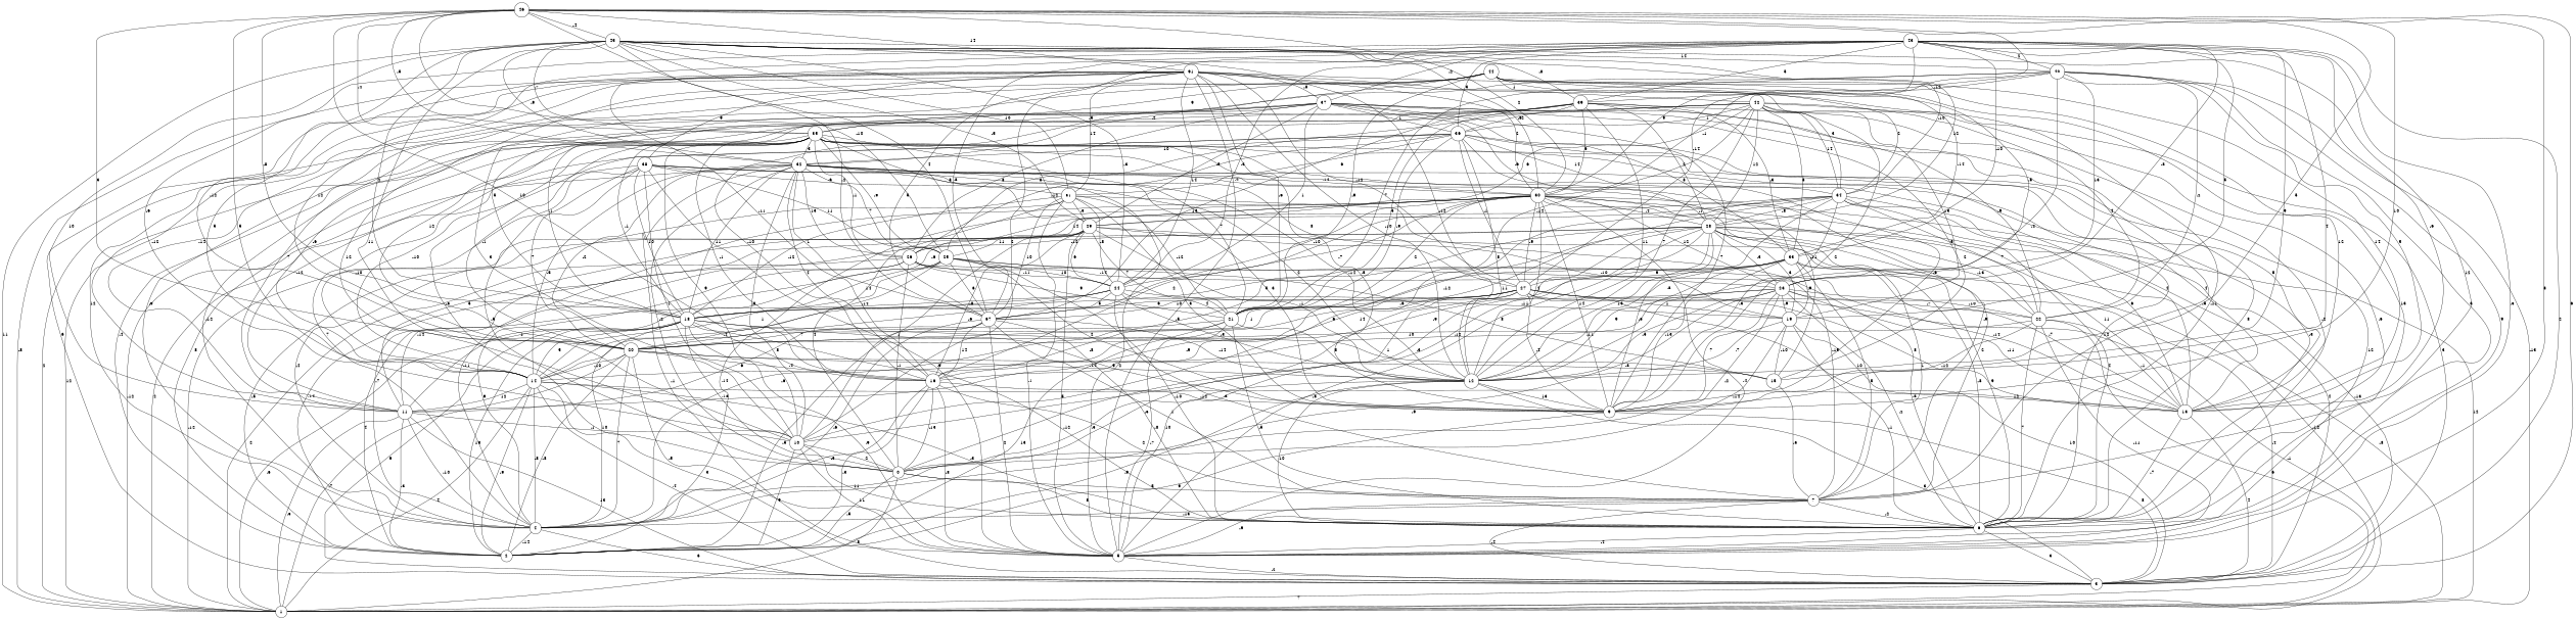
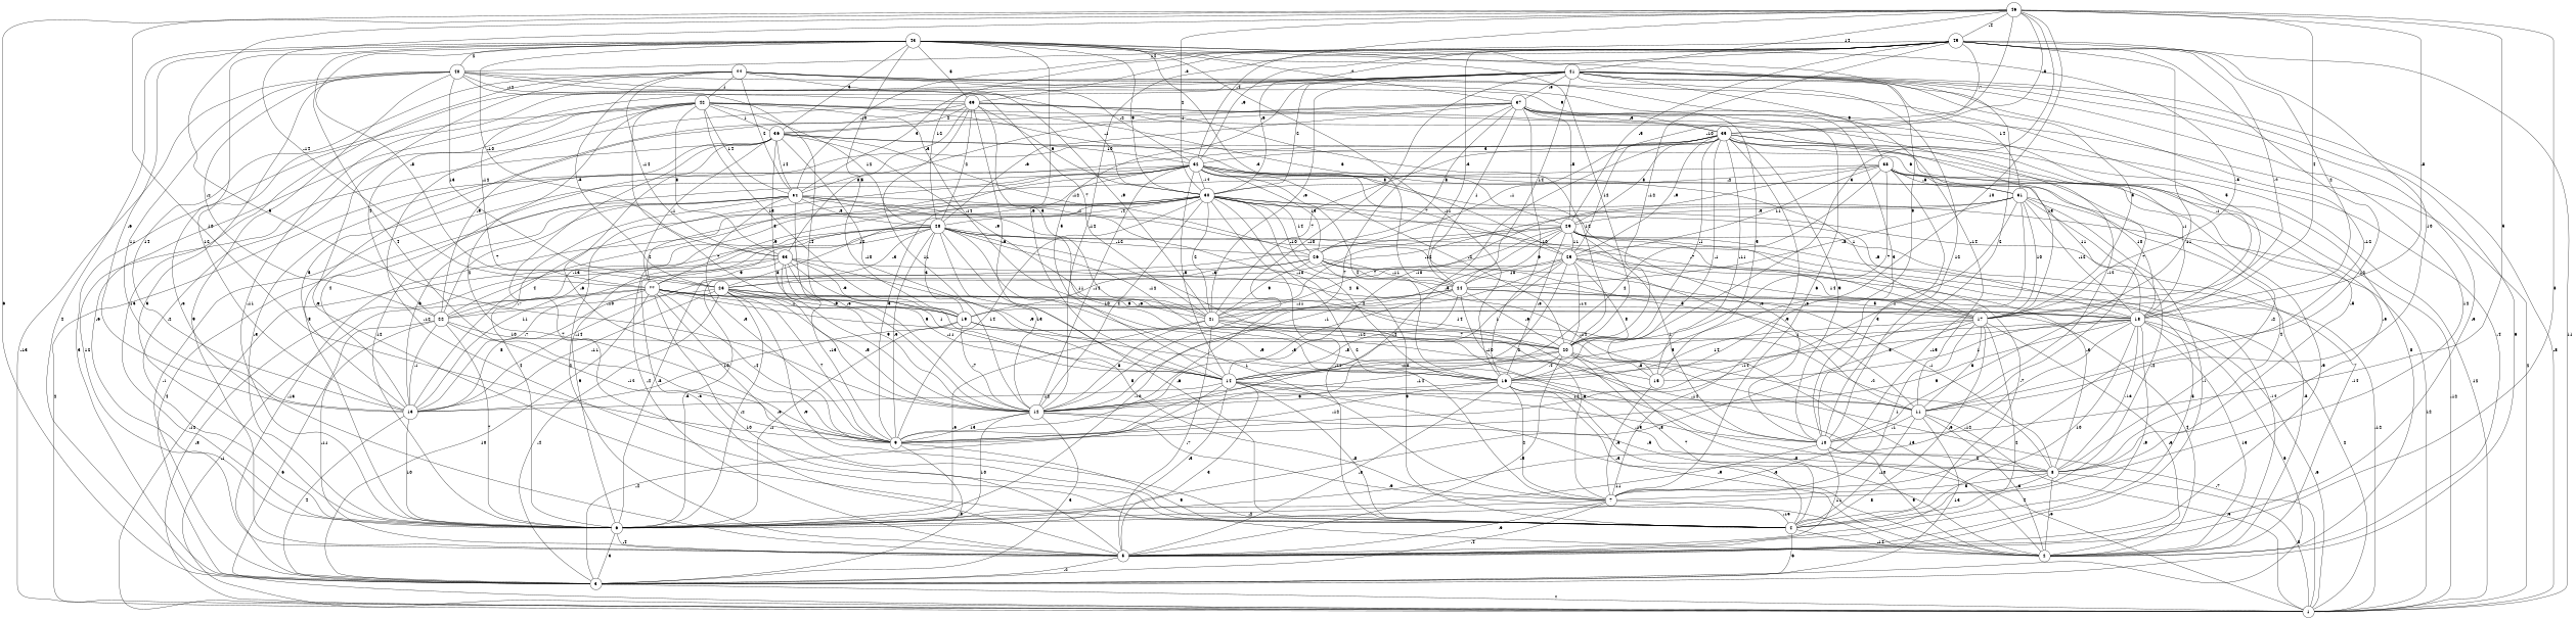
  graph {
    fontname="Helvetica,Arial,sans-serif"
    node [shape=circle]
    46
    3
    5
    9
    10
    12
    16
-   17 [label=67]
+   17
    18
    20
    25
-   27
+   27 [label=77]
    30
    32
    35
-   41 [label=91]
+   41
    45
    1
    2
    6
-   8 [label=0]
+   8
    7
    4
    11
    14
    15
    24
    13
    19
    22
    28
    21
    23
    26
    29
    31
    34
    37
    38
    39
    40
    36
    33
    44
    42
    43
    46 -- 3 [label=6]
    46 -- 5 [label=8]
    46 -- 9 [label=10]
    46 -- 10 [label=5]
    46 -- 12 [label=5]
    46 -- 16 [label=10]
    46 -- 17 [label=4]
    46 -- 18 [label=-8]
    46 -- 20 [label=3]
    46 -- 25 [label=-10]
    46 -- 27 [label=-14]
    46 -- 30 [label=2]
    46 -- 32 [label=-4]
    46 -- 35 [label=-5]
    46 -- 41 [label=14]
    46 -- 45 [label=-4]
    3 -- 1 [label=7]
    5 -- 3 [label=-2]
    9 -- 3 [label=8]
    9 -- 2 [label=9]
    10 -- 5 [label=11]
    10 -- 2 [label=9]
    10 -- 6 [label=11]
    10 -- 8 [label=2]
    12 -- 3 [label=3]
    12 -- 9 [label=13]
    12 -- 2 [label=-9]
    12 -- 6 [label=10]
    12 -- 8 [label=-5]
    16 -- 5 [label=-8]
    16 -- 9 [label=-12]
+   16 -- 12 [label=6]
    16 -- 2 [label=-3]
    16 -- 8 [label=-13]
    16 -- 7 [label=2]
    16 -- 4 [label=-3]
    17 -- 5 [label=2]
    17 -- 12 [label=-14]
    17 -- 16 [label=14]
    17 -- 2 [label=-5]
    17 -- 6 [label=-8]
    17 -- 7 [label=1]
    17 -- 4 [label=-6]
    17 -- 11 [label=6]
    18 -- 3 [label=6]
    18 -- 5 [label=-9]
    18 -- 9 [label=9]
    18 -- 16 [label=8]
    18 -- 1 [label=-6]
    18 -- 2 [label=13]
    18 -- 6 [label=-12]
    18 -- 8 [label=-13]
    18 -- 4 [label=10]
    18 -- 14 [label=5]
    18 -- 15 [label=1]
    20 -- 5 [label=-5]
    20 -- 12 [label=-14]
    20 -- 16 [label=-4]
    20 -- 1 [label=-7]
    20 -- 2 [label=-8]
    20 -- 4 [label=7]
    20 -- 14 [label=-10]
    20 -- 15 [label=-8]
    25 -- 9 [label=2]
    25 -- 17 [label=6]
    25 -- 18 [label=14]
    25 -- 20 [label=-14]
    25 -- 6 [label=-10]
    25 -- 11 [label=1]
    25 -- 14 [label=1]
    25 -- 15 [label=8]
    25 -- 24 [label=10]
    25 -- 13 [label=-14]
    27 -- 3 [label=10]
    27 -- 5 [label=10]
    27 -- 9 [label=-4]
    27 -- 17 [label=10]
    27 -- 18 [label=6]
    27 -- 20 [label=6]
    27 -- 1 [label=-1]
    27 -- 4 [label=-5]
    27 -- 11 [label=-9]
    27 -- 13 [label=8]
    27 -- 19 [label=1]
    27 -- 22 [label=-7]
    30 -- 3 [label=-13]
    30 -- 5 [label=-4]
    30 -- 9 [label=14]
    30 -- 12 [label=4]
    30 -- 16 [label=2]
    30 -- 17 [label=-7]
    30 -- 18 [label=-6]
    30 -- 27 [label=-9]
    30 -- 1 [label=12]
    30 -- 2 [label=-14]
    30 -- 7 [label=2]
    30 -- 4 [label=-11]
    30 -- 24 [label=-10]
    30 -- 22 [label=2]
    30 -- 28 [label=-4]
    30 -- 21 [label=2]
    30 -- 23 [label=12]
    30 -- 26 [label=14]
    32 -- 3 [label=-1]
    32 -- 5 [label=2]
    32 -- 9 [label=3]
    32 -- 10 [label=-8]
    32 -- 12 [label=-14]
    32 -- 16 [label=4]
    32 -- 17 [label=1]
    32 -- 18 [label=11]
    32 -- 20 [label=-2]
    32 -- 25 [label=7]
    32 -- 27 [label=8]
    32 -- 30 [label=-14]
    32 -- 1 [label=2]
    32 -- 8 [label=-2]
    32 -- 14 [label=-5]
    32 -- 13 [label=4]
    32 -- 26 [label=13]
    35 -- 9 [label=-5]
    35 -- 10 [label=9]
    35 -- 16 [label=-1]
    35 -- 18 [label=-1]
    35 -- 20 [label=-1]
    35 -- 25 [label=-9]
    35 -- 32 [label=3]
    35 -- 1 [label=12]
    35 -- 2 [label=8]
    35 -- 6 [label=12]
    35 -- 8 [label=-5]
    35 -- 7 [label=-9]
    35 -- 11 [label=-12]
    35 -- 15 [label=-11]
    35 -- 13 [label=5]
    35 -- 21 [label=7]
    35 -- 26 [label=-1]
    35 -- 29 [label=8]
    41 -- 3 [label=6]
    41 -- 5 [label=-5]
    41 -- 10 [label=12]
    41 -- 12 [label=-10]
    41 -- 17 [label=5]
    41 -- 27 [label=-12]
    41 -- 30 [label=2]
    41 -- 1 [label=-8]
    41 -- 6 [label=-11]
    41 -- 4 [label=12]
    41 -- 11 [label=-12]
    41 -- 14 [label=5]
    41 -- 24 [label=14]
    41 -- 13 [label=12]
    41 -- 21 [label=-6]
    41 -- 31 [label=14]
    41 -- 34 [label=3]
    41 -- 37 [label=-8]
    41 -- 38 [label=9]
    45 -- 10 [label=11]
    45 -- 12 [label=-12]
    45 -- 17 [label=-2]
    45 -- 18 [label=2]
    45 -- 20 [label=-12]
    45 -- 30 [label=-6]
    45 -- 32 [label=-9]
    45 -- 35 [label=-7]
    45 -- 1 [label=11]
    45 -- 7 [label=12]
    45 -- 11 [label=10]
    45 -- 24 [label=-3]
    45 -- 28 [label=12]
    45 -- 29 [label=-5]
-   45 -- 31 [label=10]
    45 -- 34 [label=-10]
    45 -- 39 [label=-8]
    45 -- 40 [label=14]
    6 -- 3 [label=3]
    6 -- 5 [label=-4]
    8 -- 1 [label=8]
    8 -- 2 [label=-5]
    8 -- 6 [label=8]
    8 -- 7 [label=5]
    7 -- 3 [label=-4]
    7 -- 5 [label=-9]
    7 -- 6 [label=-2]
    7 -- 4 [label=-13]
    4 -- 3 [label=6]
    4 -- 2 [label=-14]
    11 -- 3 [label=13]
    11 -- 10 [label=-1]
    11 -- 1 [label=-3]
    11 -- 2 [label=-3]
    11 -- 4 [label=-10]
    14 -- 3 [label=-4]
    14 -- 5 [label=3]
    14 -- 1 [label=4]
    14 -- 2 [label=-9]
    14 -- 6 [label=-3]
    14 -- 4 [label=-8]
    14 -- 11 [label=12]
    14 -- 13 [label=12]
    15 -- 7 [label=-5]
    24 -- 12 [label=-3]
    24 -- 17 [label=5]
    24 -- 20 [label=-6]
    24 -- 2 [label=4]
    24 -- 7 [label=-6]
    24 -- 14 [label=-4]
    24 -- 19 [label=-11]
    24 -- 21 [label=4]
    13 -- 3 [label=4]
-   13 -- 6 [label=-7]
+   13 -- 6 [label=10]
    19 -- 12 [label=-7]
    19 -- 6 [label=-1]
    19 -- 8 [label=-14]
    19 -- 15 [label=-10]
    19 -- 13 [label=10]
    22 -- 5 [label=-11]
    22 -- 9 [label=-12]
    22 -- 20 [label=10]
    22 -- 1 [label=6]
    22 -- 6 [label=7]
    22 -- 13 [label=-1]
    28 -- 5 [label=-3]
    28 -- 9 [label=-5]
    28 -- 10 [label=-12]
    28 -- 12 [label=13]
    28 -- 20 [label=-12]
    28 -- 1 [label=-12]
    28 -- 2 [label=-14]
    28 -- 6 [label=9]
    28 -- 8 [label=-3]
    28 -- 7 [label=1]
    28 -- 4 [label=-6]
    28 -- 13 [label=11]
    28 -- 19 [label=3]
    28 -- 22 [label=-13]
    28 -- 23 [label=-3]
    28 -- 26 [label=-12]
    21 -- 5 [label=-7]
    21 -- 12 [label=8]
    21 -- 16 [label=-8]
    21 -- 20 [label=7]
    21 -- 2 [label=13]
    21 -- 6 [label=-5]
    23 -- 3 [label=-4]
    23 -- 9 [label=7]
    23 -- 12 [label=-5]
    23 -- 18 [label=-6]
    23 -- 6 [label=-2]
    23 -- 8 [label=-2]
    23 -- 4 [label=-9]
    23 -- 14 [label=-11]
    23 -- 13 [label=-11]
    23 -- 19 [label=-9]
    23 -- 22 [label=-10]
    26 -- 1 [label=2]
    26 -- 6 [label=-5]
    26 -- 8 [label=-1]
    26 -- 4 [label=9]
    26 -- 11 [label=-14]
    26 -- 24 [label=-11]
    26 -- 21 [label=9]
-   26 -- 23 [label=-14]
+   26 -- 23 [label=-3]
    29 -- 5 [label=5]
    29 -- 10 [label=1]
    29 -- 12 [label=-1]
    29 -- 16 [label=-8]
    29 -- 25 [label=11]
    29 -- 1 [label=-12]
    29 -- 2 [label=-5]
    29 -- 6 [label=-8]
    29 -- 4 [label=-7]
    29 -- 24 [label=6]
    29 -- 19 [label=-10]
    29 -- 21 [label=7]
    31 -- 5 [label=-1]
    31 -- 9 [label=3]
    31 -- 17 [label=10]
    31 -- 18 [label=-12]
    31 -- 8 [label=4]
    31 -- 7 [label=-15]
    31 -- 4 [label=-4]
    31 -- 24 [label=-8]
    31 -- 21 [label=-12]
    31 -- 29 [label=-3]
    34 -- 3 [label=4]
    34 -- 9 [label=-3]
    34 -- 10 [label=14]
    34 -- 12 [label=-5]
    34 -- 16 [label=11]
    34 -- 6 [label=4]
    34 -- 11 [label=5]
    34 -- 13 [label=6]
    34 -- 22 [label=7]
    34 -- 28 [label=-8]
    34 -- 29 [label=-1]
    37 -- 9 [label=7]
    37 -- 16 [label=-10]
    37 -- 18 [label=-1]
    37 -- 35 [label=-5]
    37 -- 1 [label=2]
    37 -- 6 [label=8]
    37 -- 7 [label=-5]
    37 -- 15 [label=5]
    37 -- 24 [label=1]
    37 -- 28 [label=-6]
    37 -- 26 [label=8]
    37 -- 29 [label=-5]
    37 -- 36 [label=1]
    37 -- 33 [label=8]
    38 -- 5 [label=-9]
    38 -- 10 [label=1]
    38 -- 12 [label=2]
    38 -- 18 [label=10]
    38 -- 20 [label=7]
    38 -- 25 [label=11]
    38 -- 30 [label=-2]
    38 -- 1 [label=-12]
    38 -- 8 [label=-5]
    38 -- 14 [label=-10]
    38 -- 13 [label=4]
    38 -- 31 [label=-6]
    39 -- 12 [label=11]
    39 -- 17 [label=13]
    39 -- 20 [label=12]
    39 -- 30 [label=6]
    39 -- 6 [label=-2]
    39 -- 11 [label=7]
    39 -- 14 [label=-6]
    39 -- 22 [label=-9]
    39 -- 28 [label=2]
    39 -- 21 [label=5]
-   39 -- 33 [label=-3]
+   39 -- 34 [label=-3]
    39 -- 36 [label=2]
    40 -- 5 [label=9]
    40 -- 12 [label=-4]
    40 -- 18 [label=5]
    40 -- 30 [label=-1]
    40 -- 1 [label=-13]
    40 -- 6 [label=3]
-   40 -- 13 [label=5]
+   40 -- 13 [label=11]
    40 -- 22 [label=-2]
    40 -- 21 [label=7]
    40 -- 23 [label=13]
    40 -- 39 [label=-12]
    36 -- 5 [label=12]
    36 -- 9 [label=-6]
    36 -- 12 [label=8]
    36 -- 27 [label=-1]
    36 -- 32 [label=10]
    36 -- 6 [label=-3]
    36 -- 4 [label=7]
    36 -- 14 [label=-10]
    36 -- 21 [label=-9]
    36 -- 26 [label=-12]
    36 -- 31 [label=6]
    36 -- 34 [label=14]
    33 -- 9 [label=-13]
    33 -- 12 [label=9]
    33 -- 16 [label=-9]
    33 -- 18 [label=5]
    33 -- 27 [label=9]
    33 -- 1 [label=-8]
    33 -- 7 [label=5]
    33 -- 14 [label=1]
    33 -- 13 [label=-7]
    33 -- 19 [label=-9]
    44 -- 10 [label=3]
    44 -- 32 [label=-2]
    44 -- 35 [label=9]
    44 -- 6 [label=13]
    44 -- 4 [label=-9]
    44 -- 11 [label=-14]
    44 -- 13 [label=14]
    44 -- 21 [label=-9]
    44 -- 23 [label=-5]
    44 -- 34 [label=2]
    44 -- 33 [label=-14]
    44 -- 42 [label=1]
    42 -- 3 [label=3]
    42 -- 9 [label=2]
    42 -- 12 [label=7]
    42 -- 25 [label=8]
    42 -- 2 [label=-4]
    42 -- 6 [label=-6]
    42 -- 4 [label=-12]
    42 -- 19 [label=13]
    42 -- 22 [label=4]
    42 -- 28 [label=12]
    42 -- 21 [label=-14]
    42 -- 29 [label=6]
    42 -- 34 [label=14]
    42 -- 36 [label=1]
    42 -- 33 [label=8]
    43 -- 3 [label=2]
    43 -- 5 [label=-3]
    43 -- 9 [label=4]
    43 -- 10 [label=2]
    43 -- 16 [label=-11]
    43 -- 17 [label=-5]
    43 -- 20 [label=12]
    43 -- 30 [label=9]
    43 -- 14 [label=-6]
    43 -- 15 [label=9]
    43 -- 24 [label=-3]
    43 -- 13 [label=-6]
    43 -- 19 [label=5]
    43 -- 23 [label=-8]
    43 -- 37 [label=-2]
    43 -- 39 [label=5]
    43 -- 40 [label=2]
    43 -- 36 [label=3]
    43 -- 33 [label=-10]
  }
